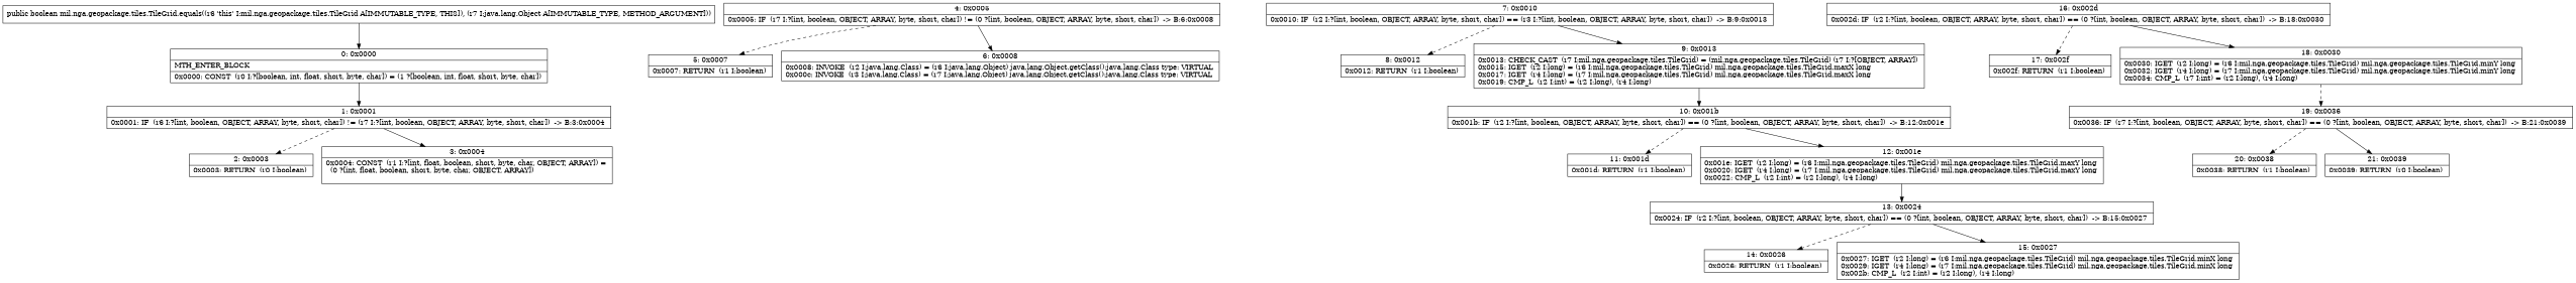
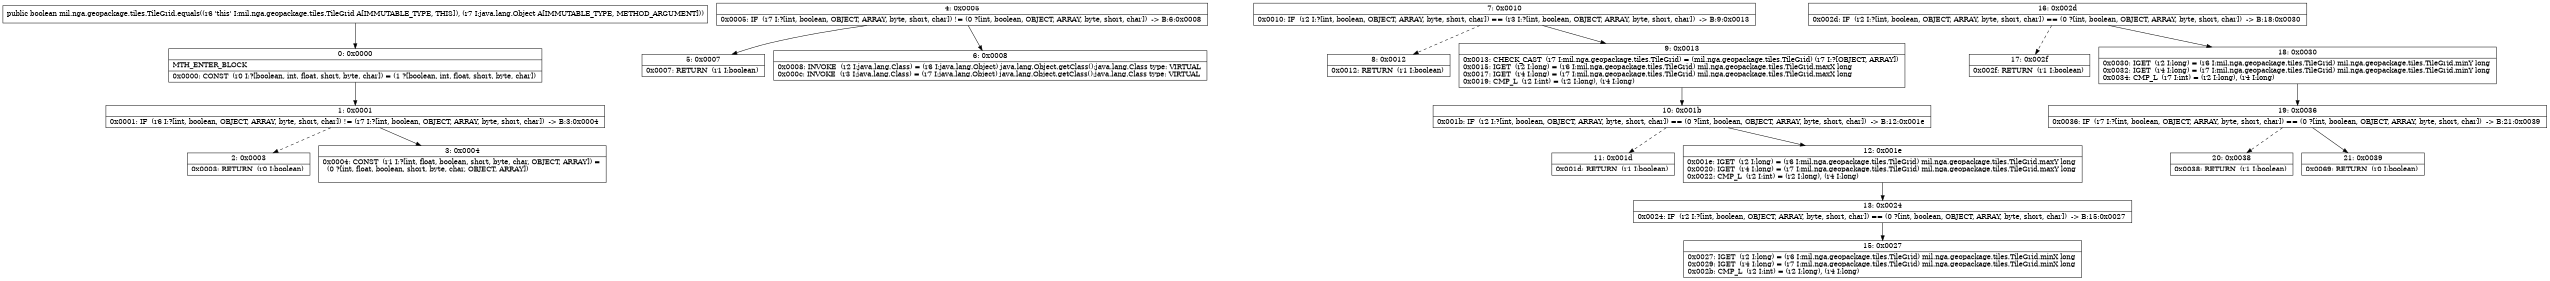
  digraph {
    node [shape=record]
    n1 [label="{0\:\ 0x0000|MTH_ENTER_BLOCK\l|0x0000: CONST  (r0 I:?[boolean, int, float, short, byte, char]) = (1 ?[boolean, int, float, short, byte, char]) \l}"]
    n2 [label="{1\:\ 0x0001|0x0001: IF  (r6 I:?[int, boolean, OBJECT, ARRAY, byte, short, char]) != (r7 I:?[int, boolean, OBJECT, ARRAY, byte, short, char])  \-\> B:3:0x0004 \l}"]
    n3 [label="{2\:\ 0x0003|0x0003: RETURN  (r0 I:boolean) \l}"]
    n4 [label="{3\:\ 0x0004|0x0004: CONST  (r1 I:?[int, float, boolean, short, byte, char, OBJECT, ARRAY]) = \l  (0 ?[int, float, boolean, short, byte, char, OBJECT, ARRAY])\l \l}"]
    n5 [label="{4\:\ 0x0005|0x0005: IF  (r7 I:?[int, boolean, OBJECT, ARRAY, byte, short, char]) != (0 ?[int, boolean, OBJECT, ARRAY, byte, short, char])  \-\> B:6:0x0008 \l}"]
    n6 [label="{5\:\ 0x0007|0x0007: RETURN  (r1 I:boolean) \l}"]
    n7 [label="{6\:\ 0x0008|0x0008: INVOKE  (r2 I:java.lang.Class) = (r6 I:java.lang.Object) java.lang.Object.getClass():java.lang.Class type: VIRTUAL \l0x000c: INVOKE  (r3 I:java.lang.Class) = (r7 I:java.lang.Object) java.lang.Object.getClass():java.lang.Class type: VIRTUAL \l}"]
    n8 [label="{7\:\ 0x0010|0x0010: IF  (r2 I:?[int, boolean, OBJECT, ARRAY, byte, short, char]) == (r3 I:?[int, boolean, OBJECT, ARRAY, byte, short, char])  \-\> B:9:0x0013 \l}"]
    n9 [label="{8\:\ 0x0012|0x0012: RETURN  (r1 I:boolean) \l}"]
    n10 [label="{9\:\ 0x0013|0x0013: CHECK_CAST  (r7 I:mil.nga.geopackage.tiles.TileGrid) = (mil.nga.geopackage.tiles.TileGrid) (r7 I:?[OBJECT, ARRAY]) \l0x0015: IGET  (r2 I:long) = (r6 I:mil.nga.geopackage.tiles.TileGrid) mil.nga.geopackage.tiles.TileGrid.maxX long \l0x0017: IGET  (r4 I:long) = (r7 I:mil.nga.geopackage.tiles.TileGrid) mil.nga.geopackage.tiles.TileGrid.maxX long \l0x0019: CMP_L  (r2 I:int) = (r2 I:long), (r4 I:long) \l}"]
    n11 [label="{10\:\ 0x001b|0x001b: IF  (r2 I:?[int, boolean, OBJECT, ARRAY, byte, short, char]) == (0 ?[int, boolean, OBJECT, ARRAY, byte, short, char])  \-\> B:12:0x001e \l}"]
    n12 [label="{11\:\ 0x001d|0x001d: RETURN  (r1 I:boolean) \l}"]
    n13 [label="{12\:\ 0x001e|0x001e: IGET  (r2 I:long) = (r6 I:mil.nga.geopackage.tiles.TileGrid) mil.nga.geopackage.tiles.TileGrid.maxY long \l0x0020: IGET  (r4 I:long) = (r7 I:mil.nga.geopackage.tiles.TileGrid) mil.nga.geopackage.tiles.TileGrid.maxY long \l0x0022: CMP_L  (r2 I:int) = (r2 I:long), (r4 I:long) \l}"]
    n14 [label="{13\:\ 0x0024|0x0024: IF  (r2 I:?[int, boolean, OBJECT, ARRAY, byte, short, char]) == (0 ?[int, boolean, OBJECT, ARRAY, byte, short, char])  \-\> B:15:0x0027 \l}"]
-   n15 [label="{14\:\ 0x0026|0x0026: RETURN  (r1 I:boolean) \l}"]
    n16 [label="{15\:\ 0x0027|0x0027: IGET  (r2 I:long) = (r6 I:mil.nga.geopackage.tiles.TileGrid) mil.nga.geopackage.tiles.TileGrid.minX long \l0x0029: IGET  (r4 I:long) = (r7 I:mil.nga.geopackage.tiles.TileGrid) mil.nga.geopackage.tiles.TileGrid.minX long \l0x002b: CMP_L  (r2 I:int) = (r2 I:long), (r4 I:long) \l}"]
    n17 [label="{16\:\ 0x002d|0x002d: IF  (r2 I:?[int, boolean, OBJECT, ARRAY, byte, short, char]) == (0 ?[int, boolean, OBJECT, ARRAY, byte, short, char])  \-\> B:18:0x0030 \l}"]
    n18 [label="{17\:\ 0x002f|0x002f: RETURN  (r1 I:boolean) \l}"]
    n19 [label="{18\:\ 0x0030|0x0030: IGET  (r2 I:long) = (r6 I:mil.nga.geopackage.tiles.TileGrid) mil.nga.geopackage.tiles.TileGrid.minY long \l0x0032: IGET  (r4 I:long) = (r7 I:mil.nga.geopackage.tiles.TileGrid) mil.nga.geopackage.tiles.TileGrid.minY long \l0x0034: CMP_L  (r7 I:int) = (r2 I:long), (r4 I:long) \l}"]
    n20 [label="{19\:\ 0x0036|0x0036: IF  (r7 I:?[int, boolean, OBJECT, ARRAY, byte, short, char]) == (0 ?[int, boolean, OBJECT, ARRAY, byte, short, char])  \-\> B:21:0x0039 \l}"]
    n21 [label="{20\:\ 0x0038|0x0038: RETURN  (r1 I:boolean) \l}"]
-   n22 [label="{21\:\ 0x0039|0x0039: RETURN  (r0 I:boolean) \l}"]
+   n22 [label="{21\:\ 0x0039|0x0069: RETURN  (r0 I:boolean) \l}"]
    n23 [label="{public boolean mil.nga.geopackage.tiles.TileGrid.equals((r6 'this' I:mil.nga.geopackage.tiles.TileGrid A[IMMUTABLE_TYPE, THIS]), (r7 I:java.lang.Object A[IMMUTABLE_TYPE, METHOD_ARGUMENT])) }"]
    n1 -> n2
    n2 -> n3 [style=dashed]
    n2 -> n4
-   n5 -> n6 [style=dashed]
+   n5 -> n6 [style=solid]
    n5 -> n7
    n8 -> n9 [style=dashed]
    n8 -> n10
    n10 -> n11
    n11 -> n12 [style=dashed]
    n11 -> n13
    n13 -> n14
-   n14 -> n15 [style=dashed]
    n14 -> n16
    n17 -> n18 [style=dashed]
    n17 -> n19
-   n19 -> n20 [style=dashed]
+   n19 -> n20
    n20 -> n21 [style=dashed]
    n20 -> n22
    n23 -> n1
  }
